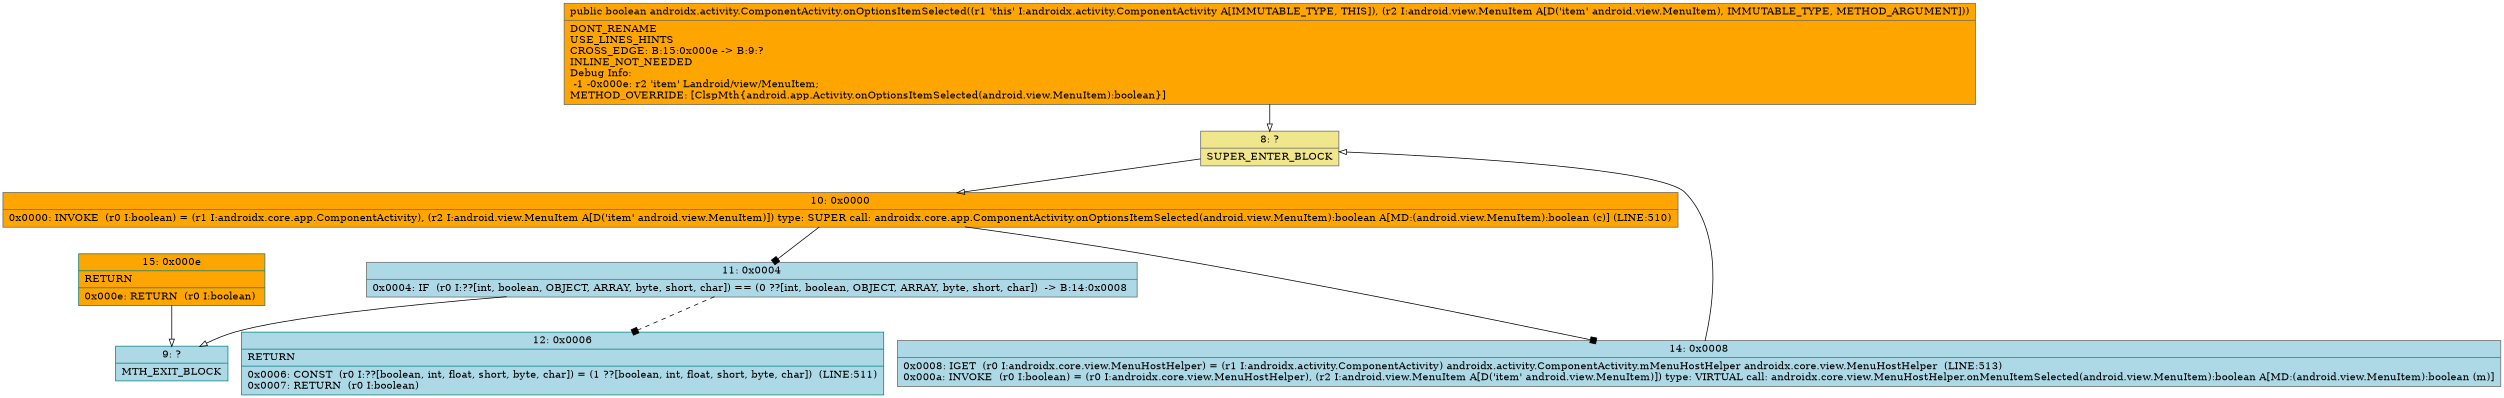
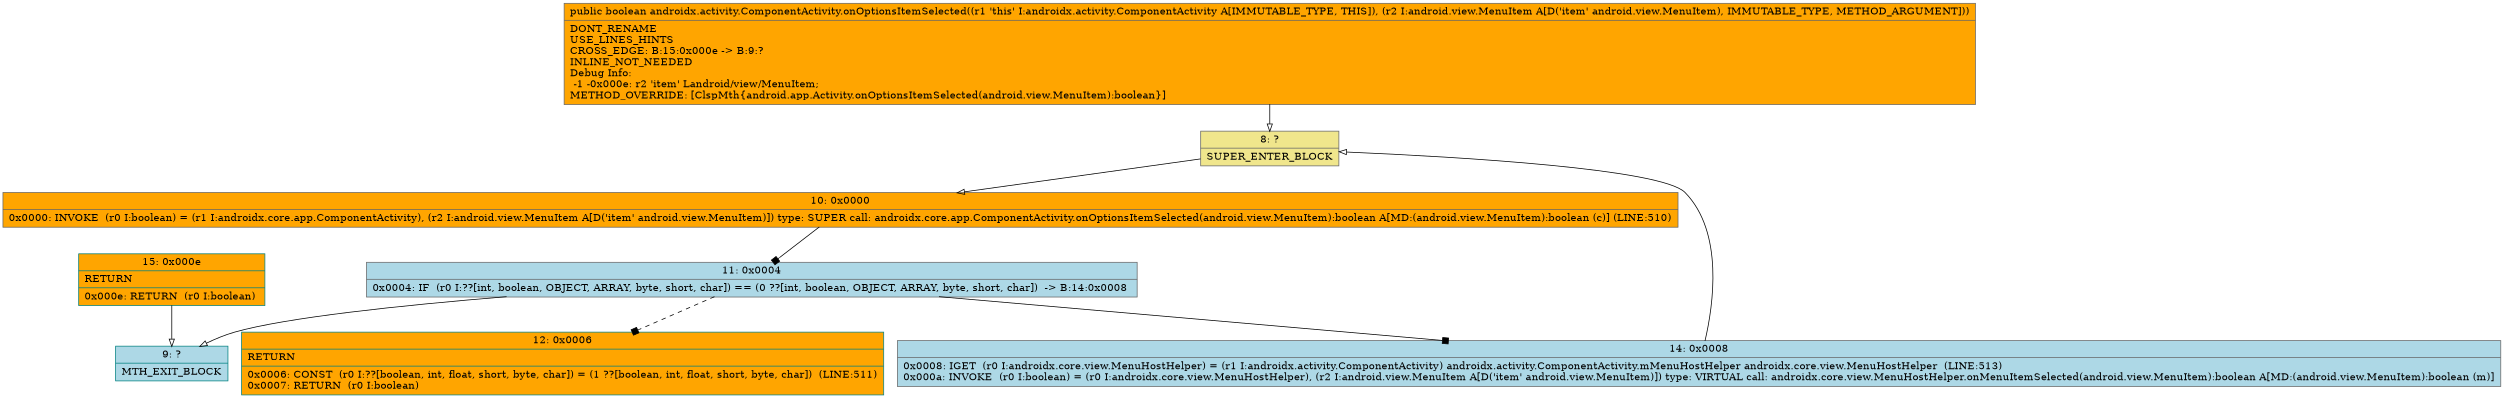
  digraph {
    node [color=gray40 fillcolor=orange shape=record style=filled]
    edge [arrowhead=onormal]
    n1 [fillcolor=khaki label="{8\:\ ?|SUPER_ENTER_BLOCK\l}"]
    n2 [label="{10\:\ 0x0000|0x0000: INVOKE  (r0 I:boolean) = (r1 I:androidx.core.app.ComponentActivity), (r2 I:android.view.MenuItem A[D('item' android.view.MenuItem)]) type: SUPER call: androidx.core.app.ComponentActivity.onOptionsItemSelected(android.view.MenuItem):boolean A[MD:(android.view.MenuItem):boolean (c)] (LINE:510)\l}"]
    n3 [fillcolor=lightblue label="{11\:\ 0x0004|0x0004: IF  (r0 I:??[int, boolean, OBJECT, ARRAY, byte, short, char]) == (0 ??[int, boolean, OBJECT, ARRAY, byte, short, char])  \-\> B:14:0x0008 \l}"]
-   n4 [color=teal fillcolor=lightblue label="{12\:\ 0x0006|RETURN\l|0x0006: CONST  (r0 I:??[boolean, int, float, short, byte, char]) = (1 ??[boolean, int, float, short, byte, char])  (LINE:511)\l0x0007: RETURN  (r0 I:boolean) \l}"]
+   n4 [color=teal label="{12\:\ 0x0006|RETURN\l|0x0006: CONST  (r0 I:??[boolean, int, float, short, byte, char]) = (1 ??[boolean, int, float, short, byte, char])  (LINE:511)\l0x0007: RETURN  (r0 I:boolean) \l}"]
    n5 [fillcolor=lightblue label="{14\:\ 0x0008|0x0008: IGET  (r0 I:androidx.core.view.MenuHostHelper) = (r1 I:androidx.activity.ComponentActivity) androidx.activity.ComponentActivity.mMenuHostHelper androidx.core.view.MenuHostHelper  (LINE:513)\l0x000a: INVOKE  (r0 I:boolean) = (r0 I:androidx.core.view.MenuHostHelper), (r2 I:android.view.MenuItem A[D('item' android.view.MenuItem)]) type: VIRTUAL call: androidx.core.view.MenuHostHelper.onMenuItemSelected(android.view.MenuItem):boolean A[MD:(android.view.MenuItem):boolean (m)]\l}"]
    n6 [color=teal fillcolor=lightblue label="{9\:\ ?|MTH_EXIT_BLOCK\l}"]
    n7 [color=teal label="{15\:\ 0x000e|RETURN\l|0x000e: RETURN  (r0 I:boolean) \l}"]
    n8 [label="{public boolean androidx.activity.ComponentActivity.onOptionsItemSelected((r1 'this' I:androidx.activity.ComponentActivity A[IMMUTABLE_TYPE, THIS]), (r2 I:android.view.MenuItem A[D('item' android.view.MenuItem), IMMUTABLE_TYPE, METHOD_ARGUMENT]))  | DONT_RENAME\lUSE_LINES_HINTS\lCROSS_EDGE: B:15:0x000e \-\> B:9:?\lINLINE_NOT_NEEDED\lDebug Info:\l  \-1 \-0x000e: r2 'item' Landroid\/view\/MenuItem;\lMETHOD_OVERRIDE: [ClspMth\{android.app.Activity.onOptionsItemSelected(android.view.MenuItem):boolean\}]\l}"]
    n1 -> n2
    n2 -> n3 [arrowhead=box]
    n3 -> n4 [arrowhead=box style=dashed]
-   n2 -> n5 [arrowhead=box]
+   n3 -> n5 [arrowhead=box]
    n3 -> n6
    n5 -> n1
    n7 -> n6
    n8 -> n1
  }
